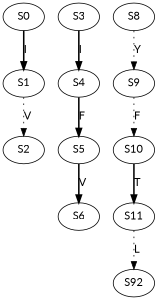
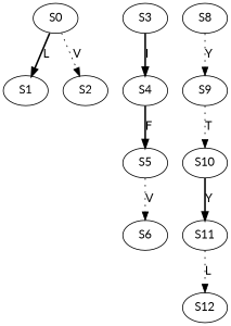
  strict digraph {
    fontname=Lato
    node [fontname=Lato]
    edge [fontname=Lato style=dotted]
    S0
    S1
    S2
    S3
    S4
    S5
    S6
    S8
    S9
    S10
    S11
-   S12 [label=S92]
-   S0 -> S1 [label=I style=bold]
-   S1 -> S2 [label=V]
+   S12
+   S0 -> S1 [label=L style=bold]
+   S0 -> S2 [label=V]
    S3 -> S4 [label=I style=bold]
    S4 -> S5 [label=F style=bold]
-   S5 -> S6 [label=V style=bold]
+   S5 -> S6 [label=V]
    S8 -> S9 [label=Y]
-   S9 -> S10 [label=F]
-   S10 -> S11 [label=T style=bold]
+   S9 -> S10 [label=T]
+   S10 -> S11 [label=Y style=bold]
    S11 -> S12 [label=L]
  }
